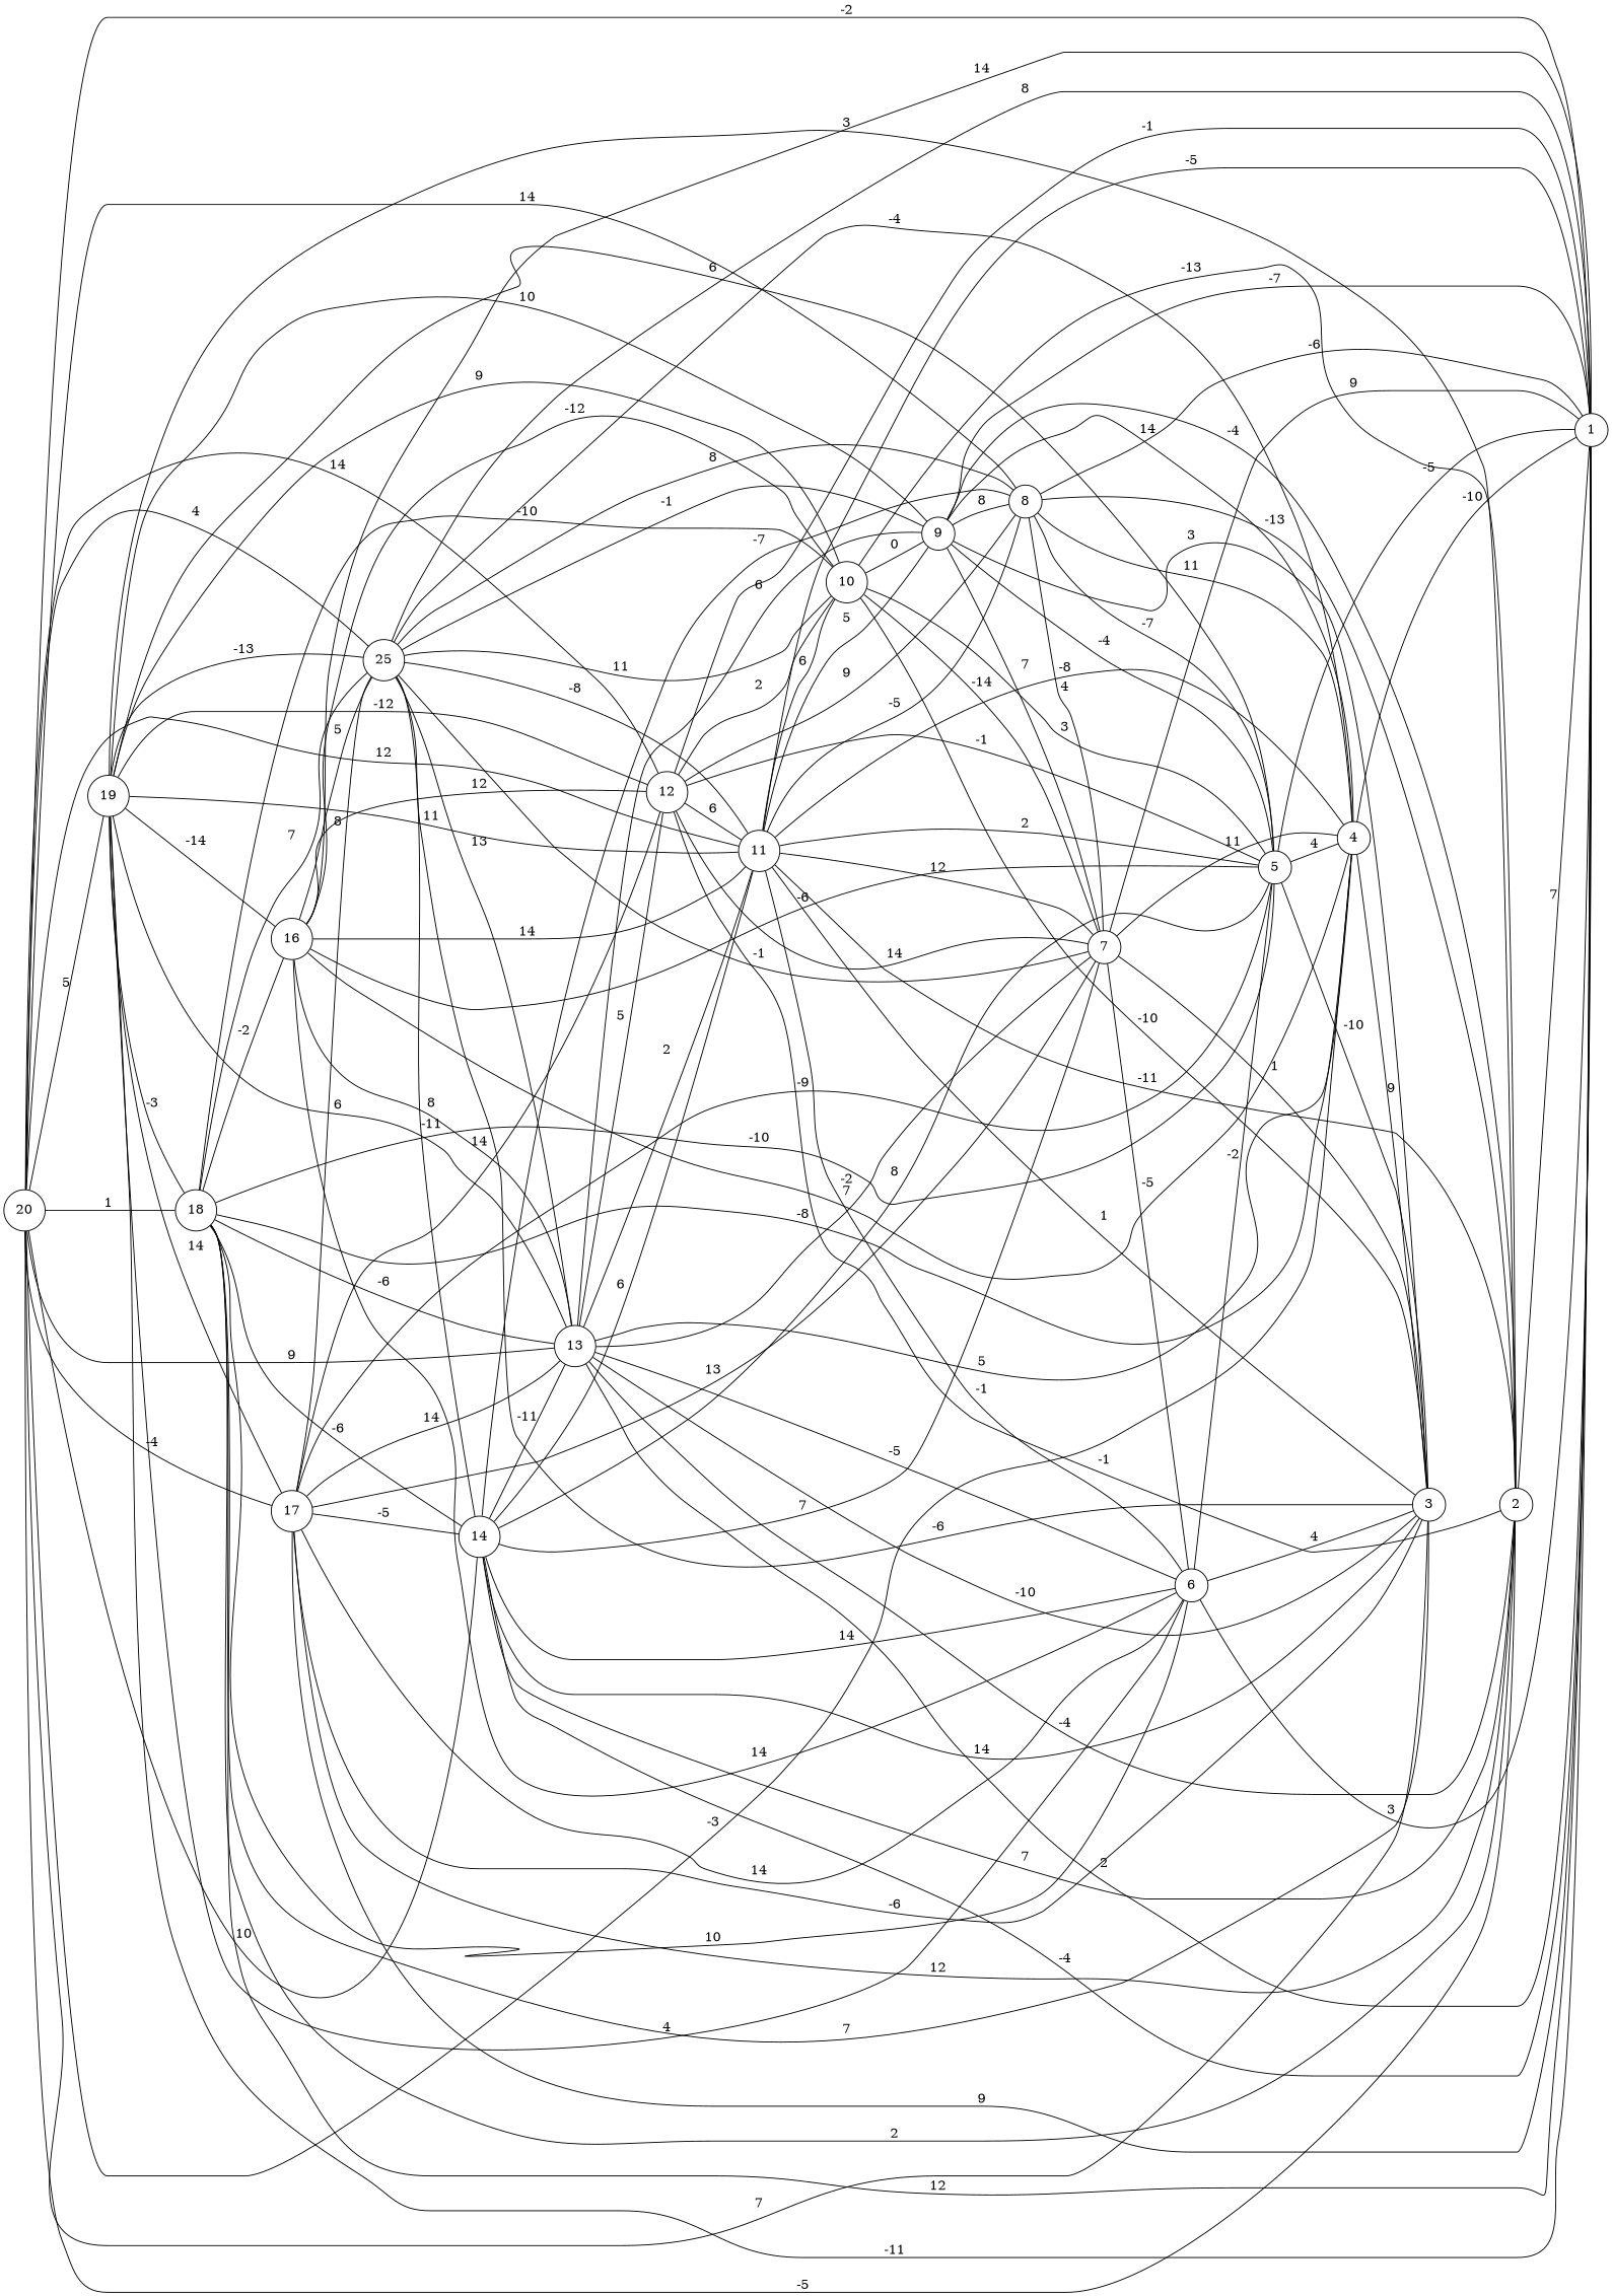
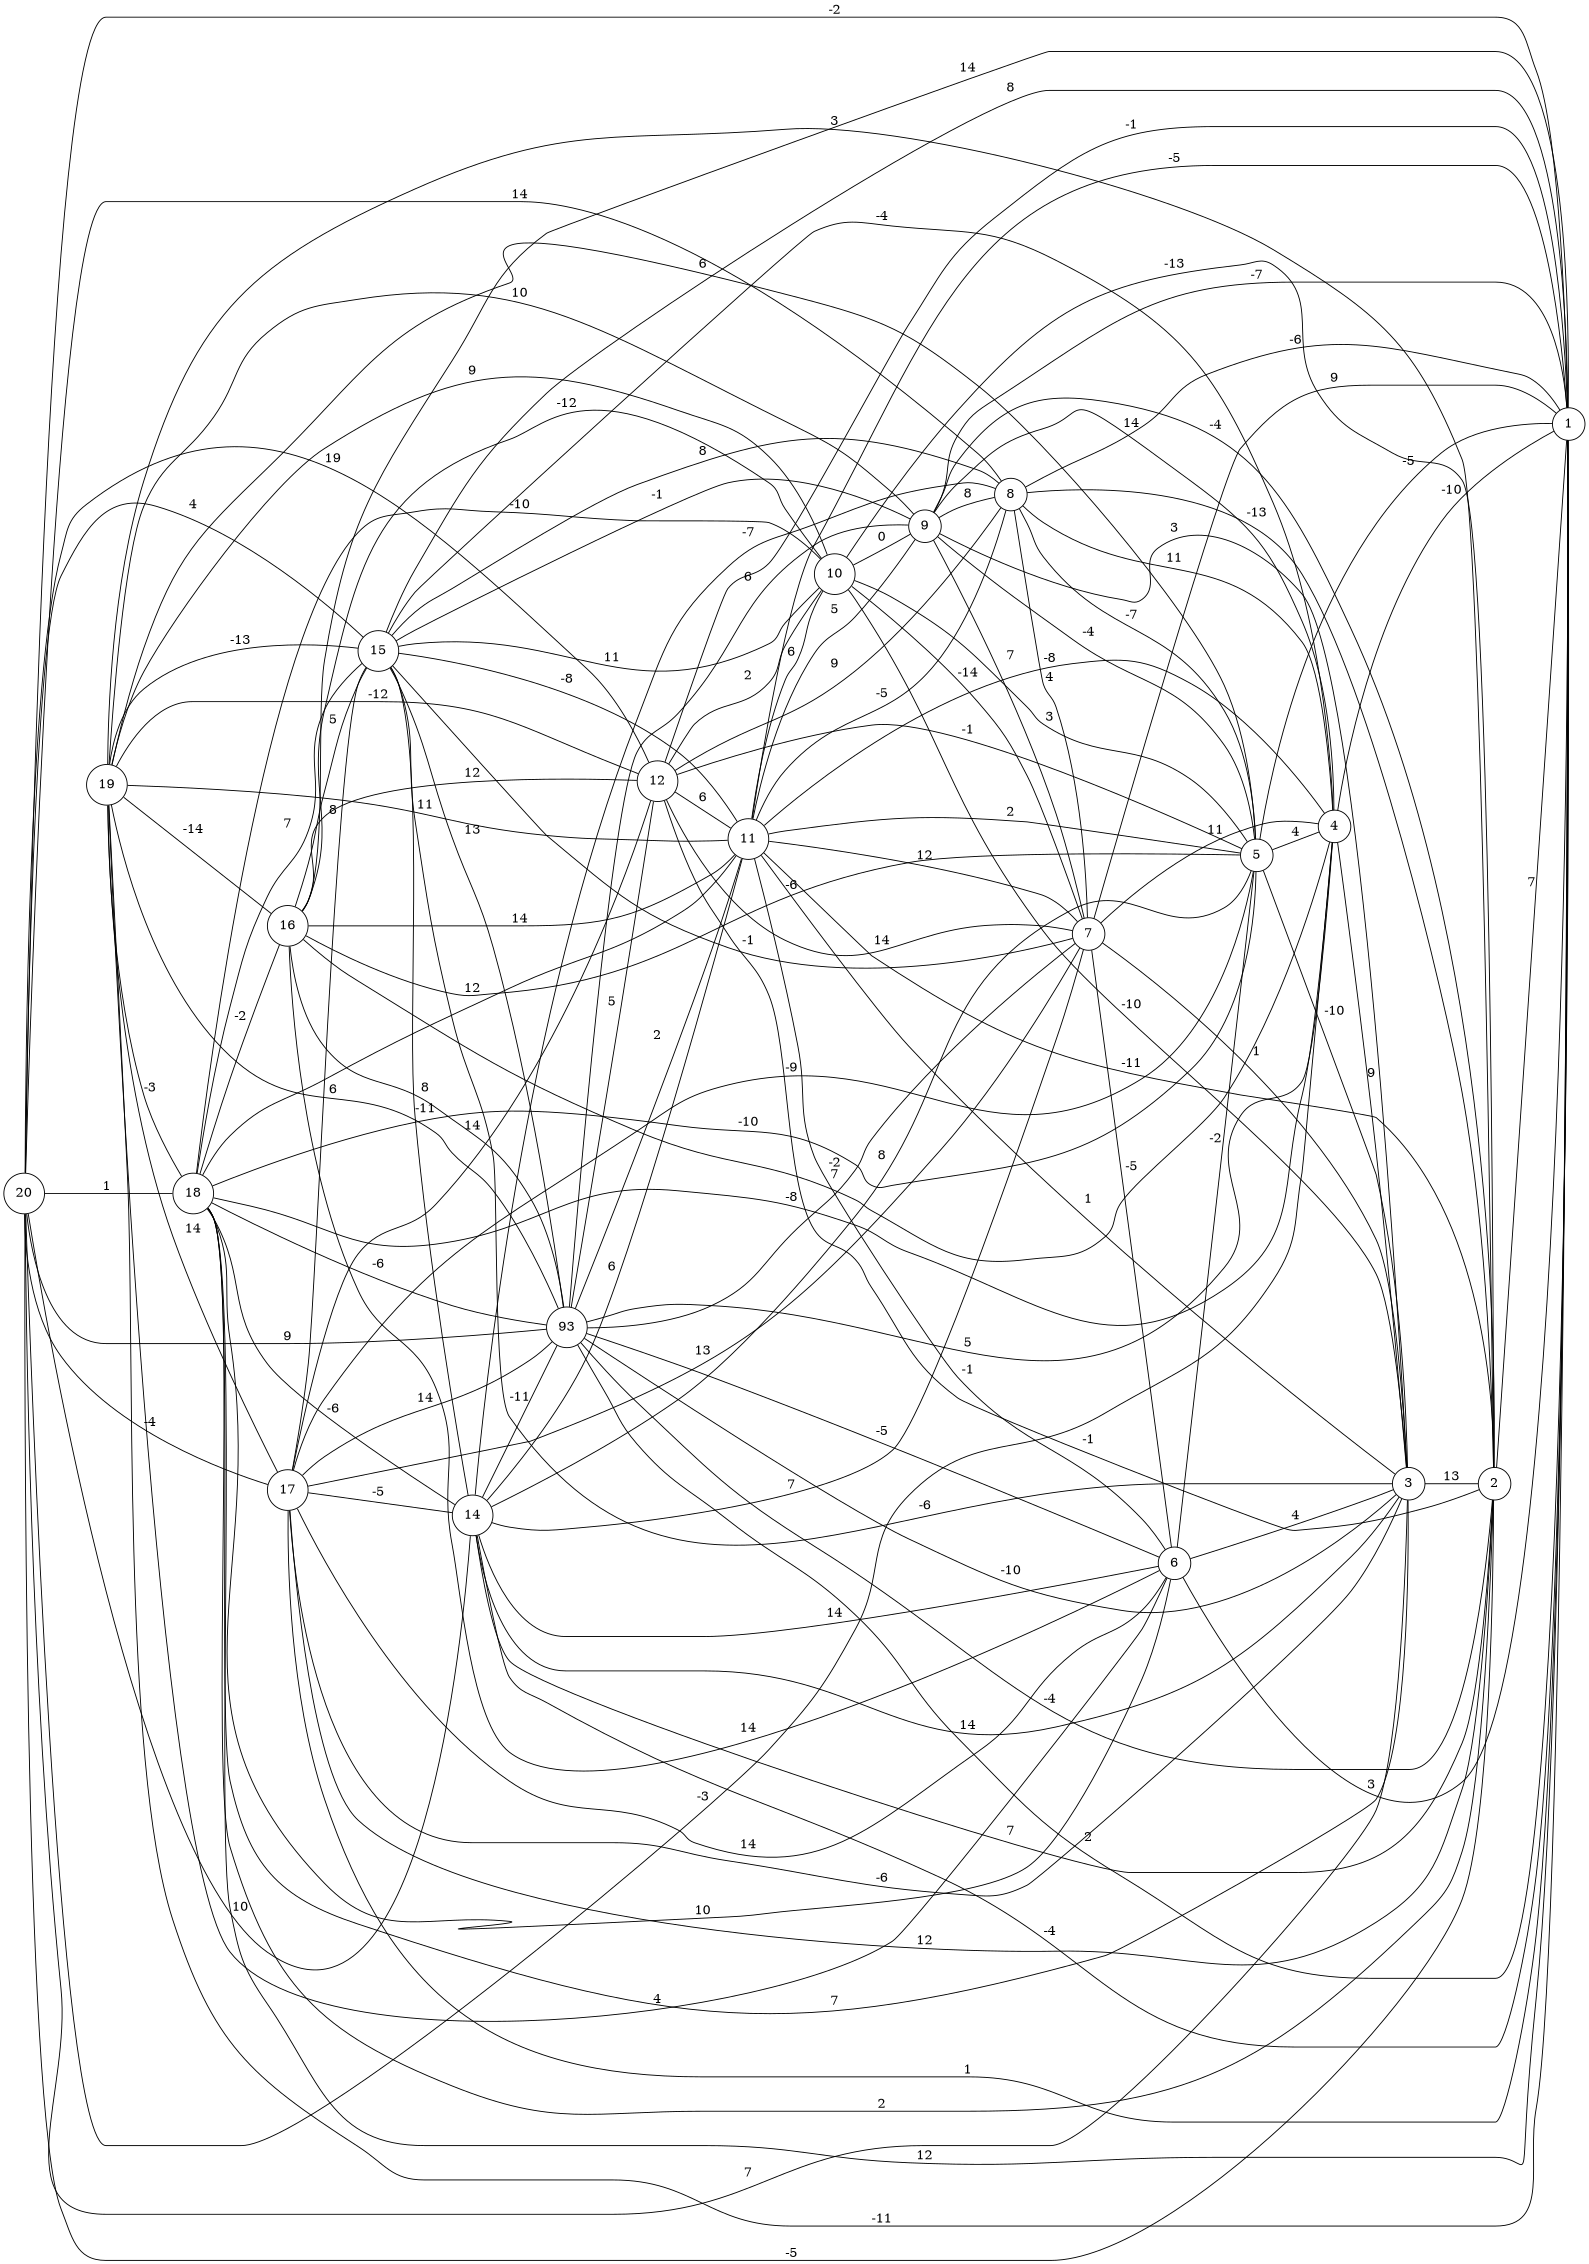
  graph {
    fontname="Helvetica,Arial,sans-serif"
    rankdir=LR
    node [shape=circle]
    20
    1
    2
    3
    4
    8
    12
-   13
+   13 [label=93]
    14
-   15 [label=25]
+   15
    17
    18
    19
    5
    7
    10
    11
    6
    9
    16
    20 -- 1 [label=-2]
    20 -- 2 [label=-5]
    20 -- 3 [label=7]
    20 -- 4 [label=-3]
    20 -- 8 [label=14]
-   20 -- 12 [label=14]
+   20 -- 12 [label=19]
    20 -- 13 [label=9]
    20 -- 14 [label=10]
    20 -- 15 [label=4]
    20 -- 17 [label=-4]
    20 -- 18 [label=1]
-   20 -- 19 [label=5]
    2 -- 1 [label=7]
+   3 -- 2 [label=13]
    4 -- 1 [label=-10]
    4 -- 3 [label=9]
    8 -- 1 [label=-6]
    8 -- 2 [label=-13]
    8 -- 4 [label=11]
    8 -- 5 [label=-7]
    8 -- 7 [label=4]
    12 -- 1 [label=-1]
    12 -- 2 [label=-1]
    12 -- 8 [label=9]
    12 -- 5 [label=-1]
    12 -- 7 [label=14]
    12 -- 10 [label=2]
    12 -- 11 [label=6]
    13 -- 1 [label=2]
    13 -- 2 [label=-4]
    13 -- 3 [label=-10]
    13 -- 4 [label=5]
    13 -- 12 [label=5]
    13 -- 7 [label=-2]
    13 -- 11 [label=2]
    13 -- 6 [label=-5]
    13 -- 9 [label=6]
    14 -- 1 [label=-4]
    14 -- 2 [label=7]
    14 -- 3 [label=14]
    14 -- 8 [label=-7]
    14 -- 13 [label=-11]
    14 -- 5 [label=8]
    14 -- 7 [label=7]
    14 -- 11 [label=6]
    14 -- 6 [label=14]
    15 -- 1 [label=8]
    15 -- 3 [label=-6]
    15 -- 4 [label=-4]
    15 -- 8 [label=8]
    15 -- 13 [label=13]
    15 -- 14 [label=-11]
    15 -- 7 [label=-1]
    15 -- 10 [label=11]
    15 -- 11 [label=-8]
    15 -- 9 [label=-1]
-   17 -- 1 [label=9]
+   17 -- 1 [label=1]
    17 -- 2 [label=12]
    17 -- 3 [label=-6]
    17 -- 12 [label=14]
    17 -- 13 [label=14]
    17 -- 14 [label=-5]
    17 -- 15 [label=8]
    17 -- 5 [label=-9]
    17 -- 7 [label=13]
    17 -- 6 [label=14]
    18 -- 1 [label=12]
    18 -- 2 [label=2]
    18 -- 3 [label=7]
    18 -- 4 [label=-8]
    18 -- 13 [label=-6]
    18 -- 14 [label=-6]
    18 -- 15 [label=7]
    18 -- 5 [label=-10]
    18 -- 10 [label=-10]
-   20 -- 11 [label=12]
+   18 -- 11 [label=12]
    18 -- 6 [label=10]
    18 -- 16 [label=-2]
    19 -- 1 [label=-11]
    19 -- 2 [label=3]
    19 -- 12 [label=-12]
    19 -- 13 [label=6]
    19 -- 15 [label=-13]
    19 -- 17 [label=14]
    19 -- 18 [label=-3]
    19 -- 5 [label=6]
    19 -- 10 [label=9]
    19 -- 11 [label=11]
    19 -- 6 [label=4]
    19 -- 9 [label=10]
    19 -- 16 [label=-14]
    5 -- 1 [label=-5]
    5 -- 3 [label=-10]
    5 -- 4 [label=4]
    7 -- 1 [label=9]
    7 -- 3 [label=1]
    7 -- 4 [label=11]
    7 -- 6 [label=-5]
    10 -- 2 [label=-13]
    10 -- 3 [label=-10]
    10 -- 5 [label=3]
    10 -- 7 [label=-14]
    10 -- 9 [label=0]
    11 -- 1 [label=-5]
    11 -- 2 [label=-11]
    11 -- 3 [label=1]
    11 -- 4 [label=-8]
    11 -- 8 [label=-5]
    11 -- 5 [label=2]
    11 -- 7 [label=12]
    11 -- 10 [label=6]
    11 -- 6 [label=-1]
    11 -- 9 [label=5]
    6 -- 1 [label=3]
    6 -- 3 [label=4]
    6 -- 5 [label=-2]
    9 -- 1 [label=-7]
    9 -- 2 [label=-4]
    9 -- 3 [label=3]
    9 -- 4 [label=14]
    9 -- 8 [label=8]
    9 -- 5 [label=-4]
    9 -- 7 [label=7]
    16 -- 1 [label=14]
    16 -- 4 [label=7]
    16 -- 12 [label=12]
    16 -- 13 [label=8]
    16 -- 15 [label=5]
    16 -- 5 [label=-6]
    16 -- 10 [label=-12]
    16 -- 11 [label=14]
    16 -- 6 [label=14]
  }
